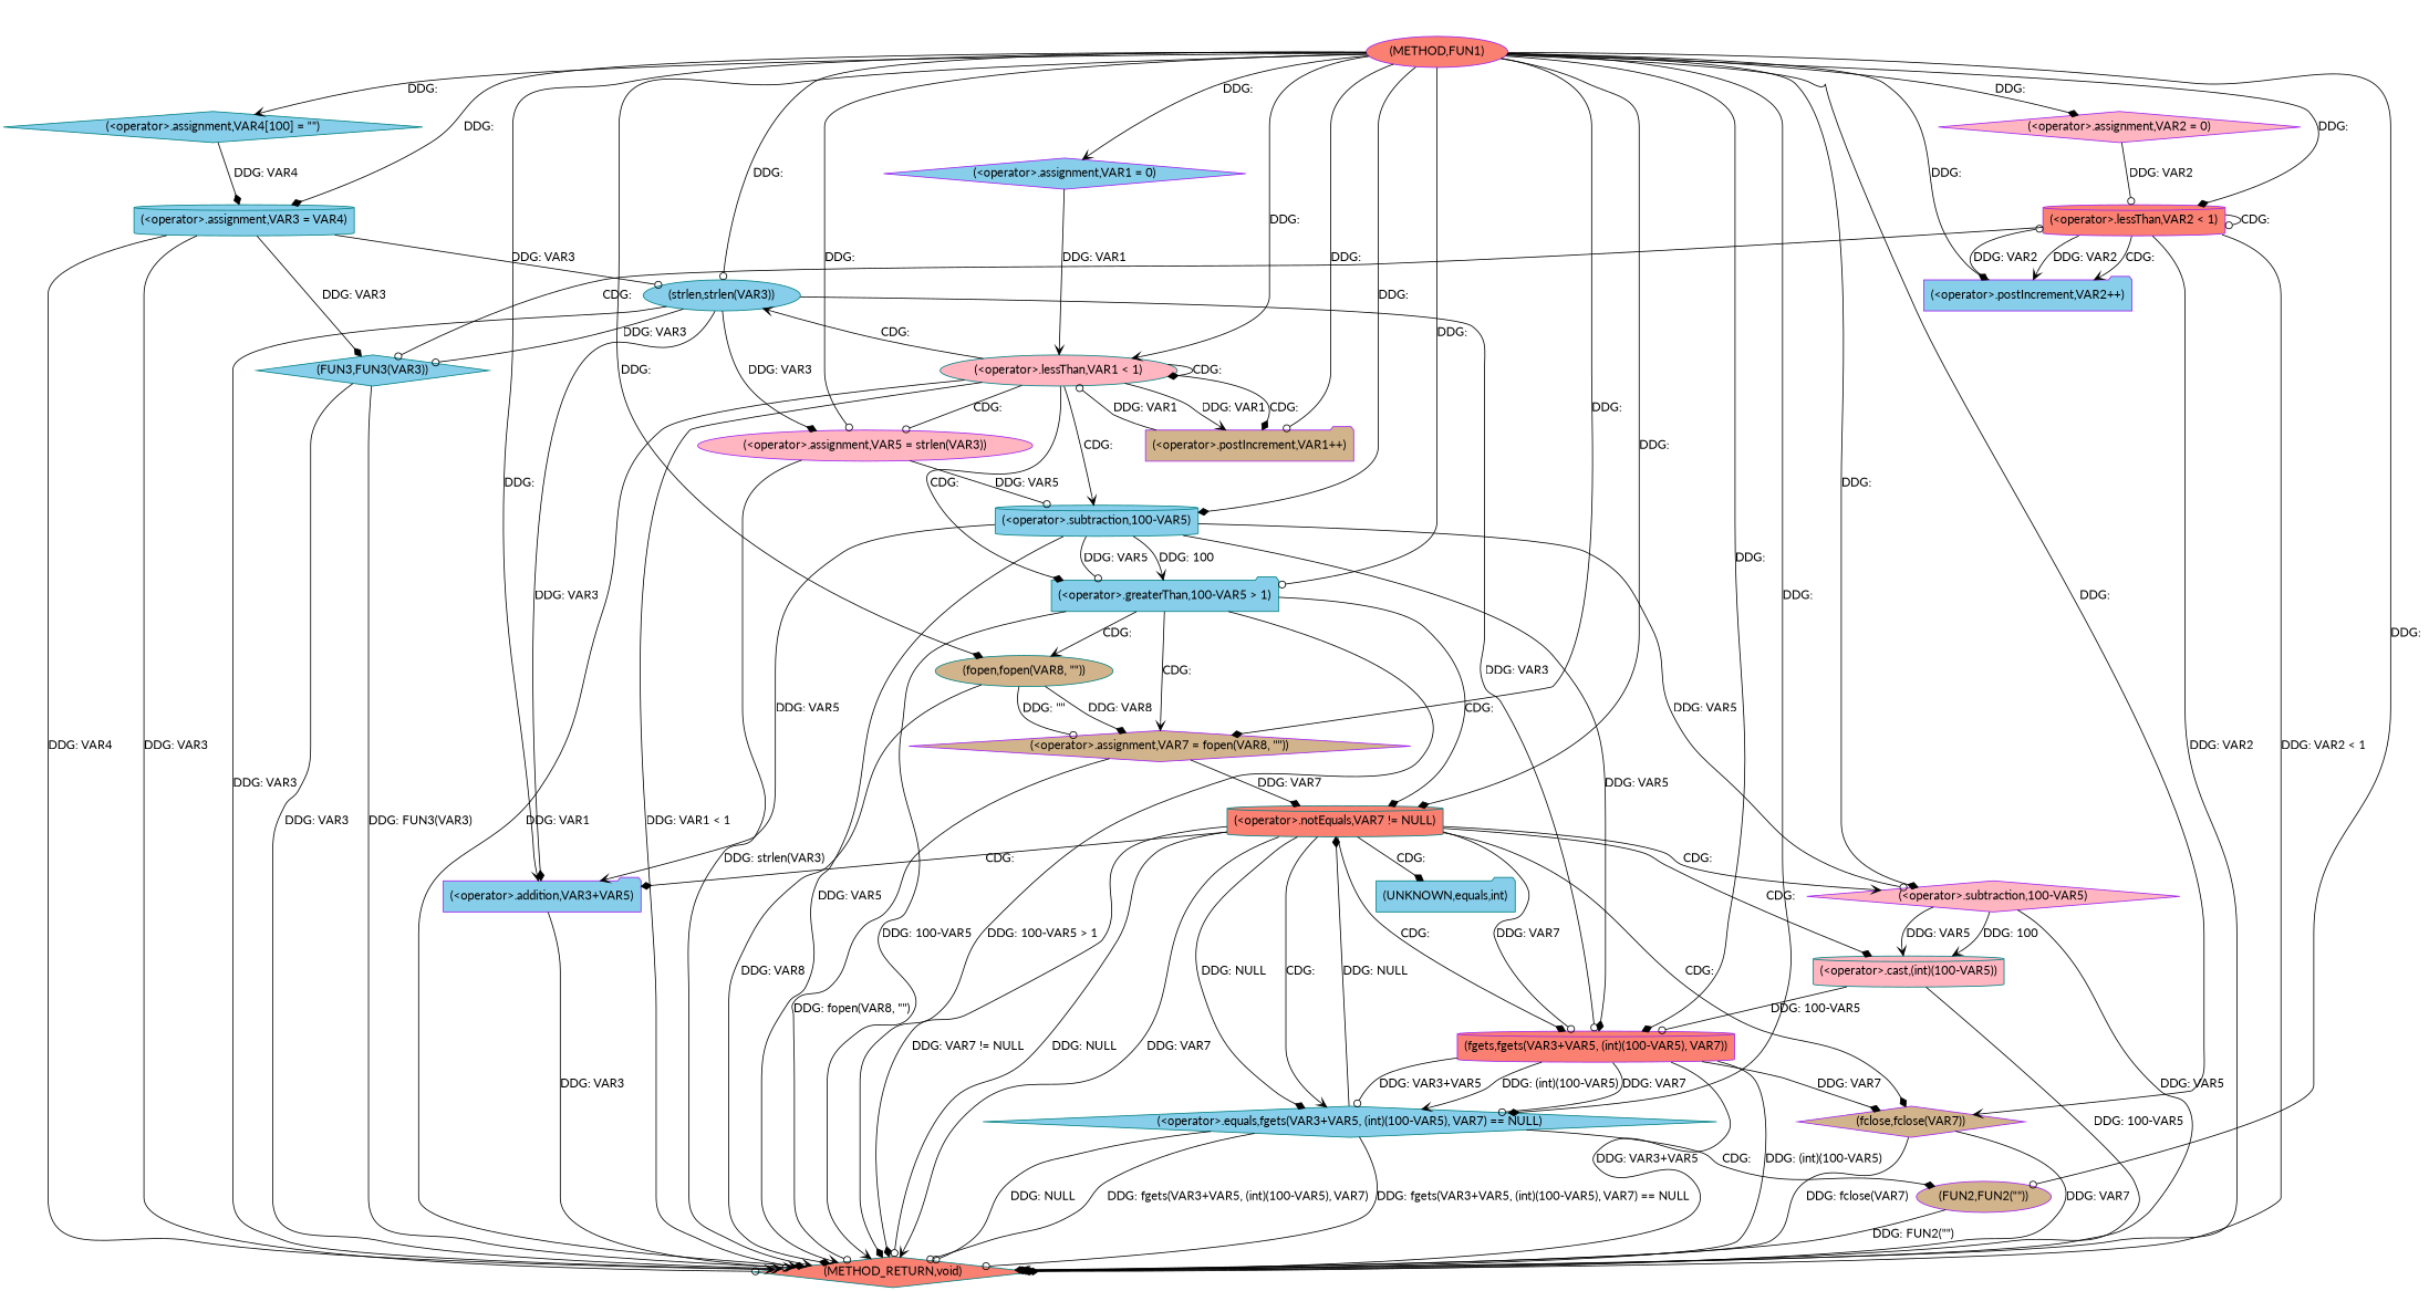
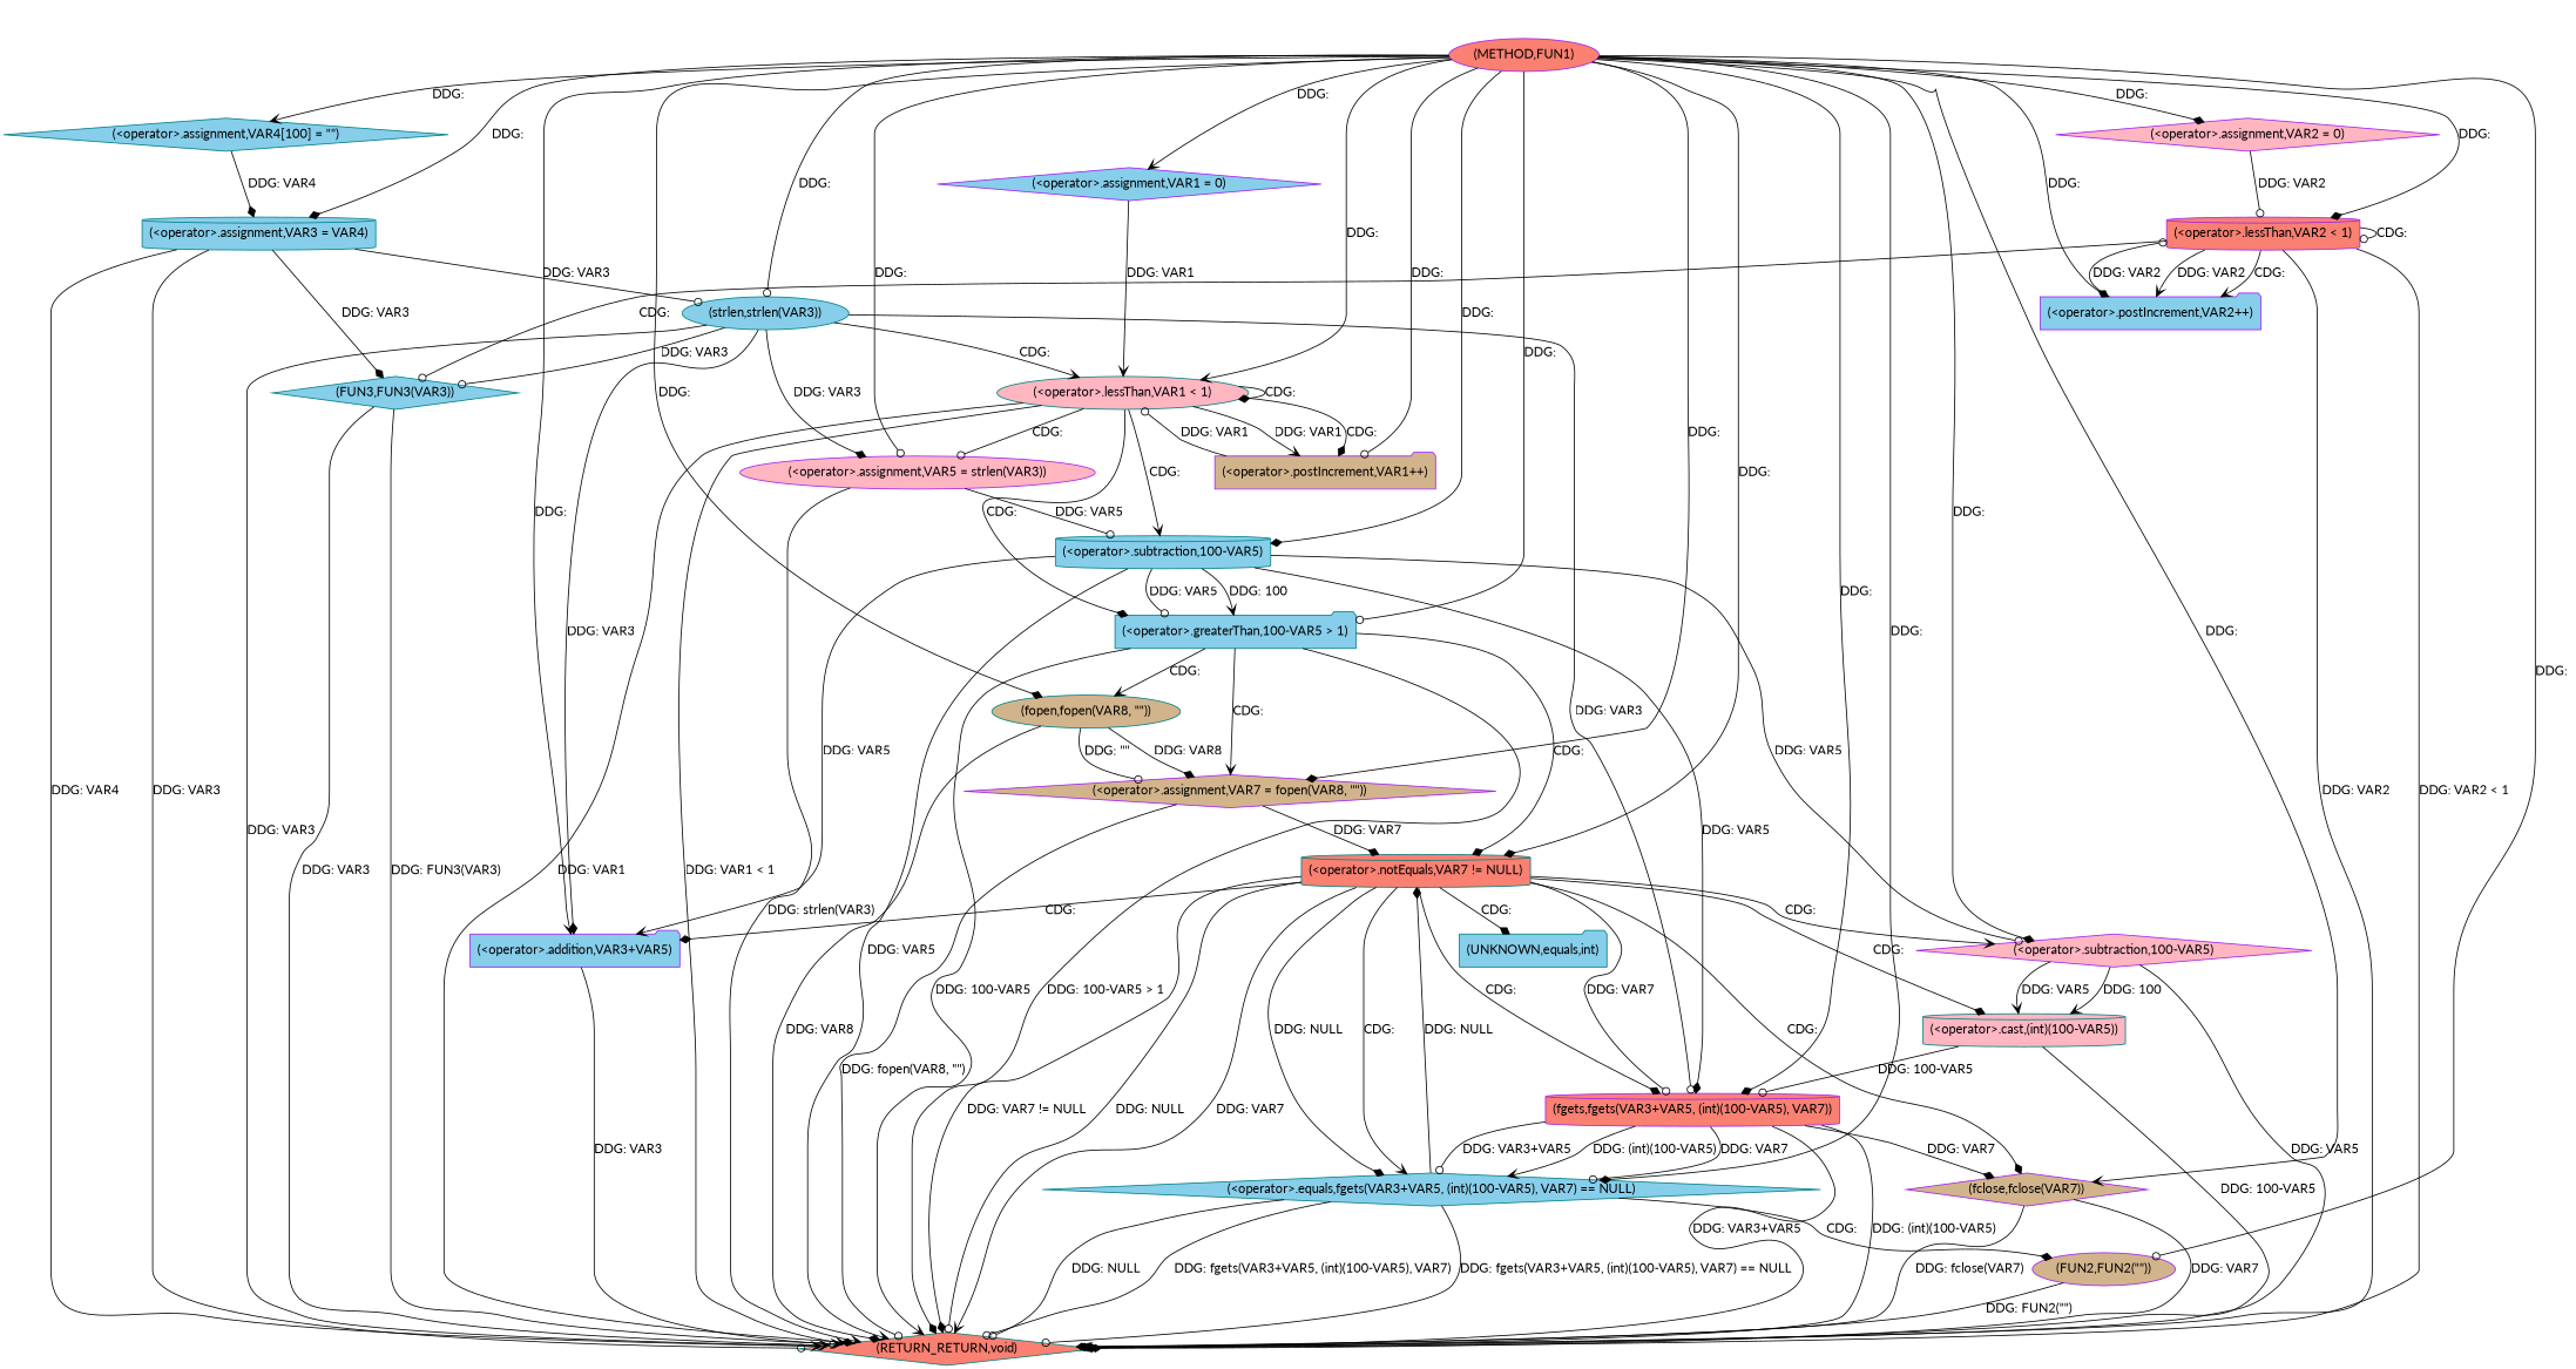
  digraph {
    fontname=Lato
    node [color=purple fillcolor=skyblue fontname=Lato shape=diamond style=filled]
    edge [arrowhead=diamond fontname=Lato]
    n1 [fillcolor=salmon label="(METHOD,FUN1)" shape=ellipse]
    n2 [color=teal label="(<operator>.assignment,VAR4[100] = \"\")"]
    n3 [color=teal label="(<operator>.assignment,VAR3 = VAR4)" shape=cylinder]
    n4 [label="(<operator>.assignment,VAR1 = 0)"]
    n5 [color=teal fillcolor=lightpink label="(<operator>.lessThan,VAR1 < 1)" shape=ellipse]
    n6 [fillcolor=tan label="(<operator>.postIncrement,VAR1++)" shape=folder]
    n7 [fillcolor=lightpink label="(<operator>.assignment,VAR5 = strlen(VAR3))" shape=ellipse]
    n8 [color=teal label="(strlen,strlen(VAR3))" shape=ellipse]
    n9 [color=teal label="(<operator>.greaterThan,100-VAR5 > 1)" shape=folder]
    n10 [color=teal label="(<operator>.subtraction,100-VAR5)" shape=cylinder]
    n11 [fillcolor=tan label="(<operator>.assignment,VAR7 = fopen(VAR8, \"\"))"]
    n12 [color=teal fillcolor=tan label="(fopen,fopen(VAR8, \"\"))" shape=ellipse]
    n13 [color=teal fillcolor=salmon label="(<operator>.notEquals,VAR7 != NULL)" shape=cylinder]
    n14 [color=teal label="(<operator>.equals,fgets(VAR3+VAR5, (int)(100-VAR5), VAR7) == NULL)"]
    n15 [fillcolor=salmon label="(fgets,fgets(VAR3+VAR5, (int)(100-VAR5), VAR7))" shape=cylinder]
    n16 [label="(<operator>.addition,VAR3+VAR5)" shape=folder]
    n17 [fillcolor=lightpink label="(<operator>.subtraction,100-VAR5)"]
    n18 [fillcolor=tan label="(FUN2,FUN2(\"\"))" shape=ellipse]
    n19 [fillcolor=tan label="(fclose,fclose(VAR7))"]
    n20 [fillcolor=lightpink label="(<operator>.assignment,VAR2 = 0)"]
    n21 [fillcolor=salmon label="(<operator>.lessThan,VAR2 < 1)" shape=cylinder]
    n22 [label="(<operator>.postIncrement,VAR2++)" shape=folder]
    n23 [color=teal label="(FUN3,FUN3(VAR3))"]
-   n24 [color=teal fillcolor=salmon label="(METHOD_RETURN,void)"]
+   n24 [color=teal fillcolor=salmon label="(RETURN_RETURN,void)"]
    n25 [color=teal fillcolor=lightpink label="(<operator>.cast,(int)(100-VAR5))" shape=cylinder]
    n26 [color=teal label="(UNKNOWN,equals,int)" shape=folder]
    n1 -> n2 [arrowhead=vee label="DDG: "]
    n1 -> n3 [label="DDG: "]
    n1 -> n4 [arrowhead=vee label="DDG: "]
    n1 -> n5 [arrowhead=vee label="DDG: "]
    n1 -> n6 [arrowhead=odot label="DDG: "]
    n1 -> n7 [arrowhead=odot label="DDG: "]
    n1 -> n8 [arrowhead=odot label="DDG: "]
    n1 -> n9 [arrowhead=odot label="DDG: "]
    n1 -> n10 [label="DDG: "]
    n1 -> n11 [label="DDG: "]
    n1 -> n12 [label="DDG: "]
    n1 -> n13 [label="DDG: "]
    n1 -> n14 [label="DDG: "]
    n1 -> n15 [label="DDG: "]
    n1 -> n16 [arrowhead=vee label="DDG: "]
    n1 -> n17 [label="DDG: "]
    n1 -> n18 [arrowhead=odot label="DDG: "]
    n1 -> n19 [arrowhead=vee label="DDG: "]
    n1 -> n20 [label="DDG: "]
    n1 -> n21 [label="DDG: "]
    n1 -> n22 [label="DDG: "]
    n2 -> n3 [label="DDG: VAR4"]
    n3 -> n8 [arrowhead=odot label="DDG: VAR3"]
    n3 -> n23 [label="DDG: VAR3"]
    n3 -> n24 [arrowhead=odot label="DDG: VAR3"]
    n3 -> n24 [arrowhead=vee label="DDG: VAR4"]
    n4 -> n5 [arrowhead=vee label="DDG: VAR1"]
    n5 -> n5 [label="CDG: "]
    n5 -> n6 [arrowhead=vee label="DDG: VAR1"]
    n5 -> n6 [label="CDG: "]
    n5 -> n7 [arrowhead=odot label="CDG: "]
-   n5 -> n8 [arrowhead=vee label="CDG: "]
+   n8 -> n5 [arrowhead=vee label="CDG: "]
    n5 -> n9 [label="CDG: "]
    n5 -> n10 [arrowhead=vee label="CDG: "]
    n5 -> n24 [label="DDG: VAR1"]
    n5 -> n24 [arrowhead=vee label="DDG: VAR1 < 1"]
    n6 -> n5 [arrowhead=odot label="DDG: VAR1"]
    n7 -> n10 [arrowhead=odot label="DDG: VAR5"]
    n7 -> n24 [arrowhead=vee label="DDG: strlen(VAR3)"]
    n8 -> n7 [label="DDG: VAR3"]
    n8 -> n15 [arrowhead=odot label="DDG: VAR3"]
    n8 -> n16 [label="DDG: VAR3"]
    n8 -> n23 [arrowhead=odot label="DDG: VAR3"]
    n8 -> n24 [arrowhead=odot label="DDG: VAR3"]
    n9 -> n11 [arrowhead=vee label="CDG: "]
    n9 -> n12 [arrowhead=vee label="CDG: "]
    n9 -> n13 [label="CDG: "]
    n9 -> n24 [label="DDG: 100-VAR5 > 1"]
    n9 -> n24 [arrowhead=vee label="DDG: 100-VAR5"]
    n10 -> n9 [arrowhead=vee label="DDG: 100"]
    n10 -> n9 [arrowhead=odot label="DDG: VAR5"]
    n10 -> n15 [label="DDG: VAR5"]
    n10 -> n16 [arrowhead=vee label="DDG: VAR5"]
    n10 -> n17 [arrowhead=odot label="DDG: VAR5"]
    n10 -> n24 [arrowhead=vee label="DDG: VAR5"]
    n11 -> n13 [label="DDG: VAR7"]
    n11 -> n24 [arrowhead=odot label="DDG: fopen(VAR8, \"\")"]
    n12 -> n11 [label="DDG: VAR8"]
    n12 -> n11 [arrowhead=odot label="DDG: \"\""]
    n12 -> n24 [label="DDG: VAR8"]
    n13 -> n14 [label="DDG: NULL"]
    n13 -> n14 [arrowhead=vee label="CDG: "]
    n13 -> n15 [arrowhead=odot label="DDG: VAR7"]
    n13 -> n15 [label="CDG: "]
    n13 -> n16 [label="CDG: "]
    n13 -> n17 [arrowhead=vee label="CDG: "]
    n13 -> n19 [label="CDG: "]
    n13 -> n24 [label="DDG: VAR7 != NULL"]
    n13 -> n24 [arrowhead=odot label="DDG: NULL"]
    n13 -> n24 [arrowhead=vee label="DDG: VAR7"]
    n13 -> n25 [label="CDG: "]
    n13 -> n26 [label="CDG: "]
    n14 -> n13 [label="DDG: NULL"]
    n14 -> n18 [label="CDG: "]
    n14 -> n24 [arrowhead=odot label="DDG: NULL"]
    n14 -> n24 [arrowhead=odot label="DDG: fgets(VAR3+VAR5, (int)(100-VAR5), VAR7)"]
    n14 -> n24 [arrowhead=odot label="DDG: fgets(VAR3+VAR5, (int)(100-VAR5), VAR7) == NULL"]
    n15 -> n14 [arrowhead=odot label="DDG: VAR3+VAR5"]
    n15 -> n14 [arrowhead=vee label="DDG: (int)(100-VAR5)"]
    n15 -> n14 [arrowhead=odot label="DDG: VAR7"]
    n15 -> n19 [label="DDG: VAR7"]
    n15 -> n24 [arrowhead=vee label="DDG: (int)(100-VAR5)"]
    n15 -> n24 [label="DDG: VAR3+VAR5"]
    n16 -> n24 [arrowhead=odot label="DDG: VAR3"]
    n17 -> n24 [arrowhead=vee label="DDG: VAR5"]
    n17 -> n25 [arrowhead=vee label="DDG: 100"]
    n17 -> n25 [arrowhead=vee label="DDG: VAR5"]
    n18 -> n24 [label="DDG: FUN2(\"\")"]
    n19 -> n24 [label="DDG: VAR7"]
    n19 -> n24 [label="DDG: fclose(VAR7)"]
    n20 -> n21 [arrowhead=odot label="DDG: VAR2"]
    n21 -> n21 [arrowhead=odot label="CDG: "]
    n21 -> n22 [arrowhead=vee label="DDG: VAR2"]
    n21 -> n22 [arrowhead=vee label="CDG: "]
    n21 -> n23 [arrowhead=odot label="CDG: "]
    n21 -> n24 [label="DDG: VAR2"]
    n21 -> n24 [arrowhead=odot label="DDG: VAR2 < 1"]
    n22 -> n21 [arrowhead=odot label="DDG: VAR2"]
    n23 -> n24 [arrowhead=vee label="DDG: FUN3(VAR3)"]
    n23 -> n24 [arrowhead=vee label="DDG: VAR3"]
    n25 -> n15 [arrowhead=odot label="DDG: 100-VAR5"]
    n25 -> n24 [label="DDG: 100-VAR5"]
  }
